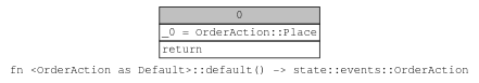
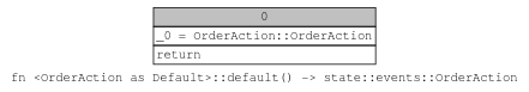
  digraph {
    fontname="Courier, monospace"
    label=<fn &lt;OrderAction as Default&gt;::default() -&gt; state::events::OrderAction<br align="left"/>>
-   n1 [fontname="Courier, monospace" label=<<table border="0" cellborder="1" cellspacing="0"><tr><td bgcolor="gray" align="center" colspan="1">0</td></tr><tr><td align="left" balign="left">_0 = OrderAction::Place<br/></td></tr><tr><td align="left">return</td></tr></table>> shape=none]
+   n1 [fontname="Courier, monospace" label=<<table border="0" cellborder="1" cellspacing="0"><tr><td bgcolor="gray" align="center" colspan="1">0</td></tr><tr><td align="left" balign="left">_0 = OrderAction::OrderAction<br/></td></tr><tr><td align="left">return</td></tr></table>> shape=none]
  }
